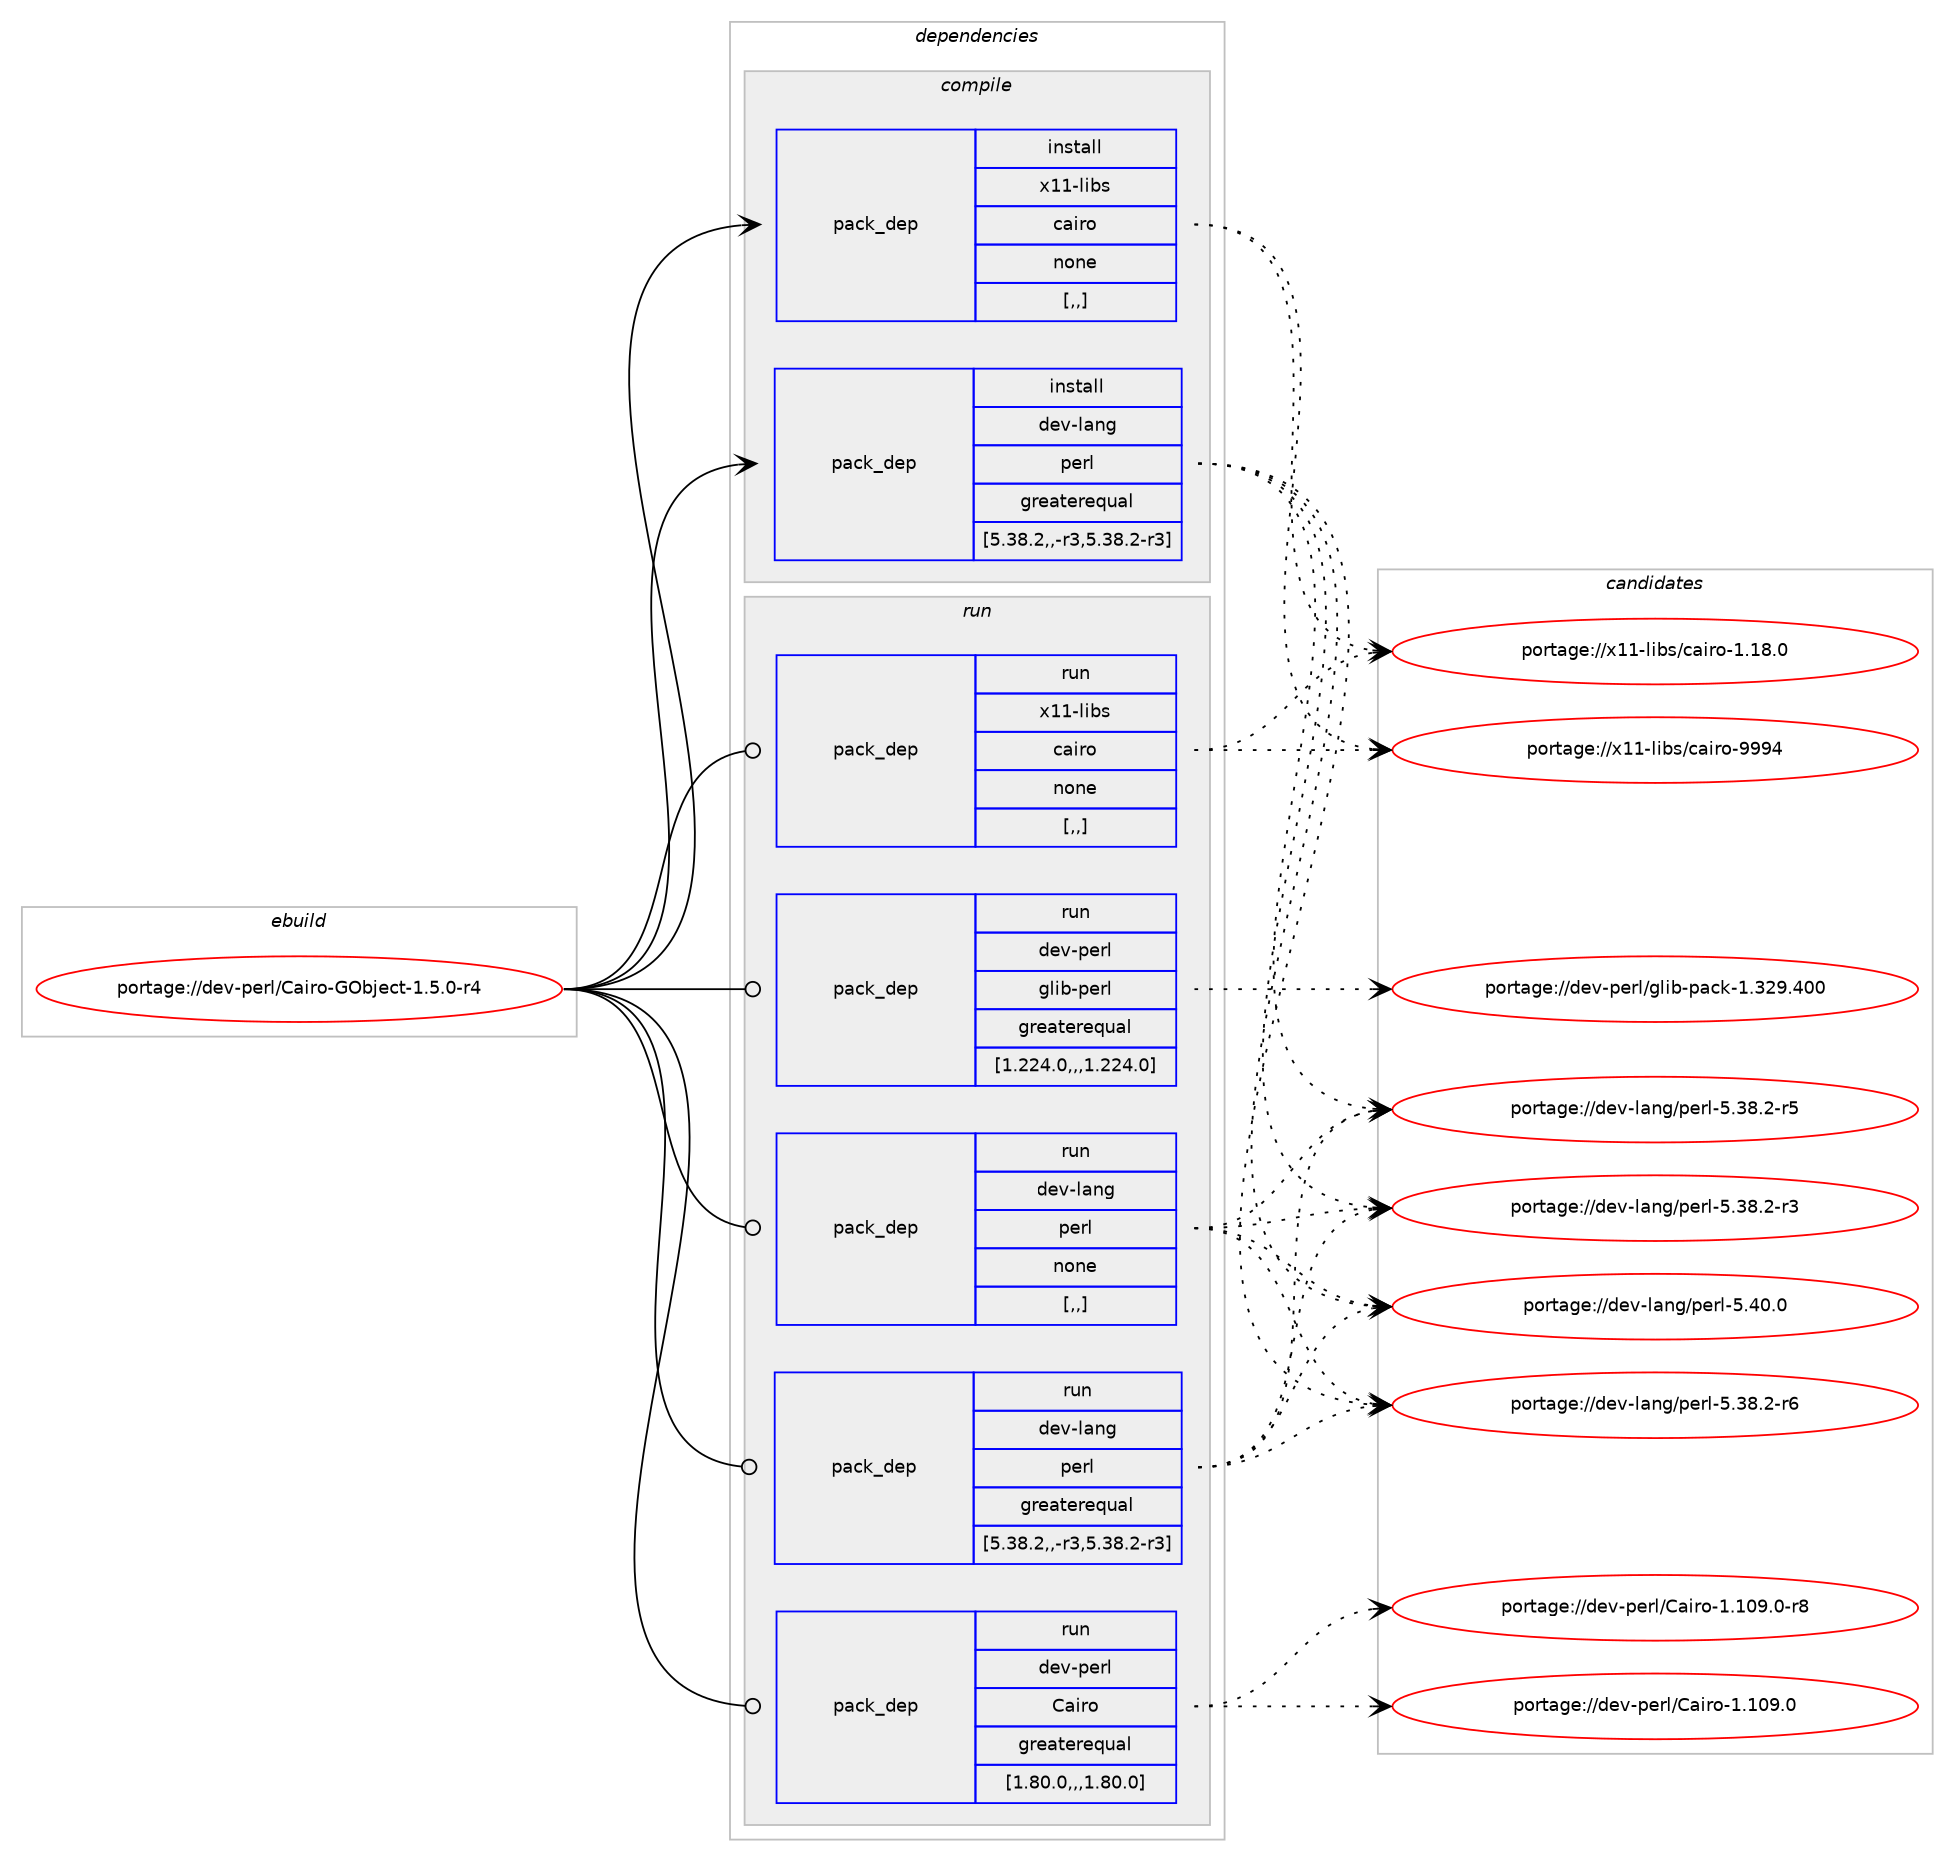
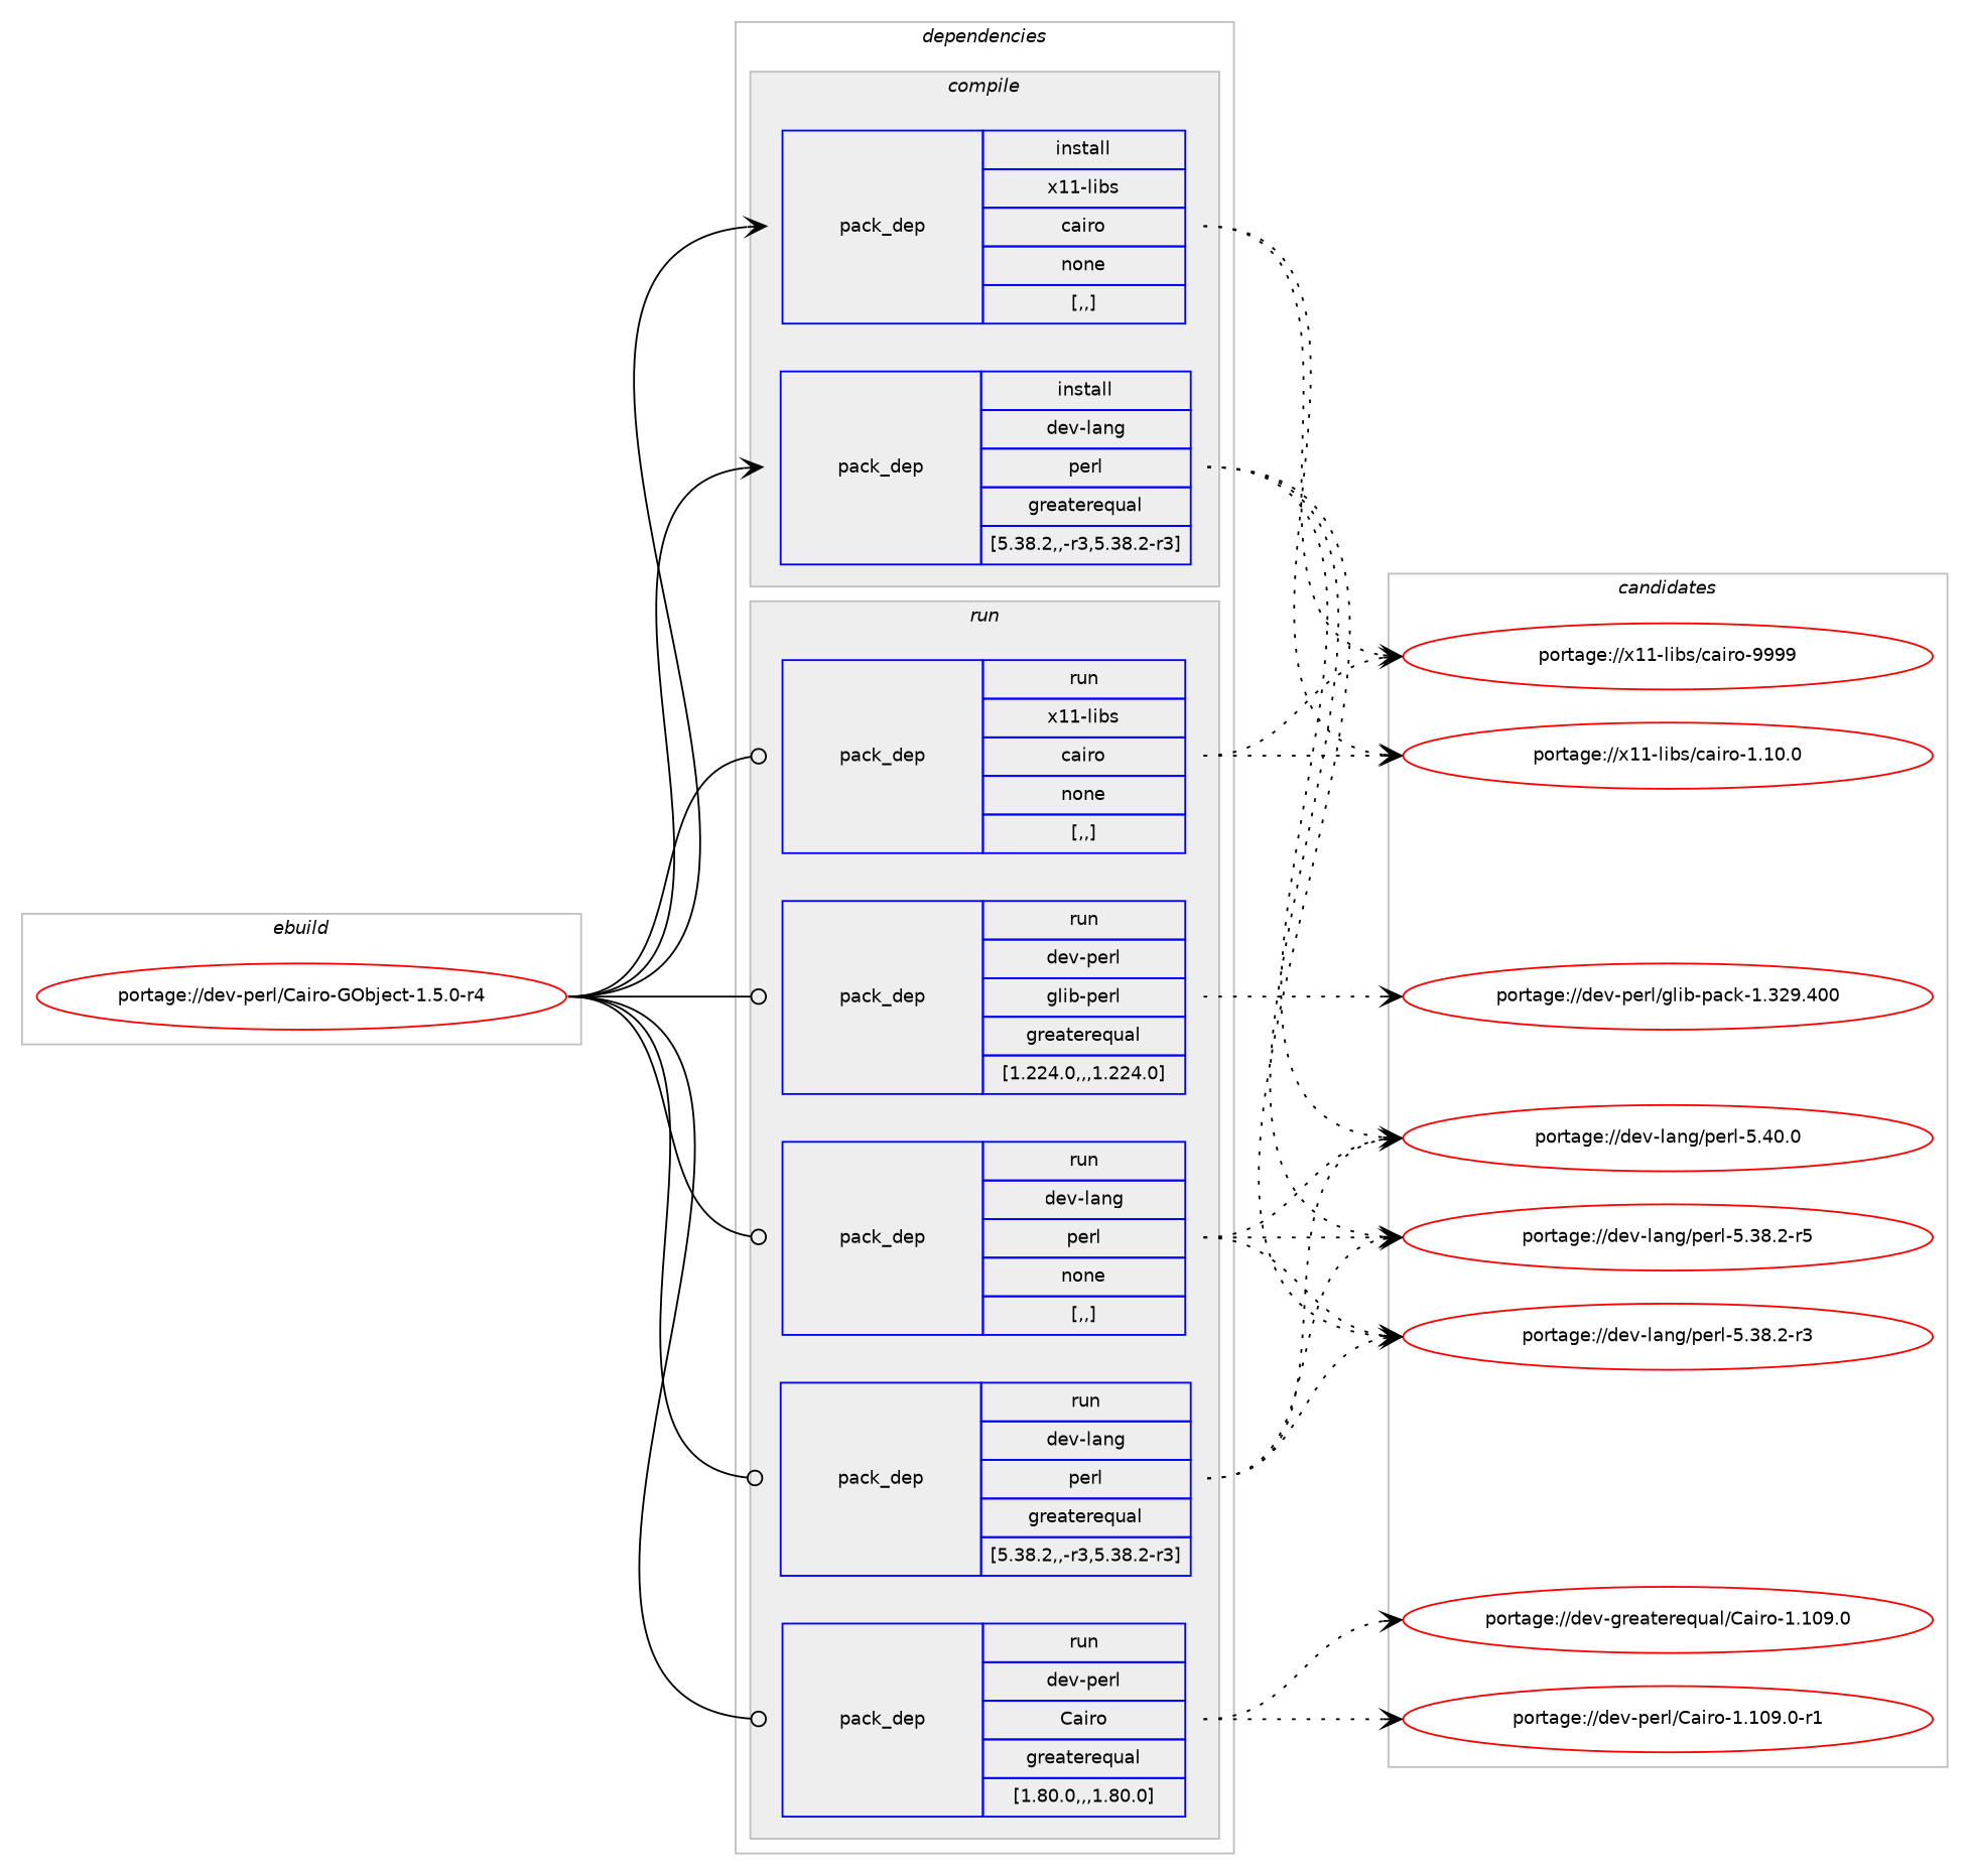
  digraph {
    compound=true
    concentrate=true
    fontname=Helvetica
    fontsize=10
    newrank=true
    rankdir=LR
    ranksep=1.5
    node [color=red fontname=Helvetica fontsize=10]
    edge [arrowhead=vee headport=w style=dotted tailport=e weight=100]
    n1 [label="portage://dev-perl/Cairo-GObject-1.5.0-r4" width=4]
    n2 [color=blue label=<<TABLE BORDER="0" CELLBORDER="1" CELLSPACING="0" CELLPADDING="4" WIDTH="220"><TR><TD ROWSPAN="6" CELLPADDING="30">pack_dep</TD></TR><TR><TD WIDTH="110">install</TD></TR><TR><TD>dev-lang</TD></TR><TR><TD>perl</TD></TR><TR><TD>greaterequal</TD></TR><TR><TD>[5.38.2,,-r3,5.38.2-r3]</TD></TR></TABLE>> shape=none]
    n3 [color=blue label=<<TABLE BORDER="0" CELLBORDER="1" CELLSPACING="0" CELLPADDING="4" WIDTH="220"><TR><TD ROWSPAN="6" CELLPADDING="30">pack_dep</TD></TR><TR><TD WIDTH="110">install</TD></TR><TR><TD>x11-libs</TD></TR><TR><TD>cairo</TD></TR><TR><TD>none</TD></TR><TR><TD>[,,]</TD></TR></TABLE>> shape=none]
    n4 [color=blue label=<<TABLE BORDER="0" CELLBORDER="1" CELLSPACING="0" CELLPADDING="4" WIDTH="220"><TR><TD ROWSPAN="6" CELLPADDING="30">pack_dep</TD></TR><TR><TD WIDTH="110">run</TD></TR><TR><TD>dev-lang</TD></TR><TR><TD>perl</TD></TR><TR><TD>greaterequal</TD></TR><TR><TD>[5.38.2,,-r3,5.38.2-r3]</TD></TR></TABLE>> shape=none]
    n5 [color=blue label=<<TABLE BORDER="0" CELLBORDER="1" CELLSPACING="0" CELLPADDING="4" WIDTH="220"><TR><TD ROWSPAN="6" CELLPADDING="30">pack_dep</TD></TR><TR><TD WIDTH="110">run</TD></TR><TR><TD>dev-lang</TD></TR><TR><TD>perl</TD></TR><TR><TD>none</TD></TR><TR><TD>[,,]</TD></TR></TABLE>> shape=none]
    n6 [color=blue label=<<TABLE BORDER="0" CELLBORDER="1" CELLSPACING="0" CELLPADDING="4" WIDTH="220"><TR><TD ROWSPAN="6" CELLPADDING="30">pack_dep</TD></TR><TR><TD WIDTH="110">run</TD></TR><TR><TD>dev-perl</TD></TR><TR><TD>Cairo</TD></TR><TR><TD>greaterequal</TD></TR><TR><TD>[1.80.0,,,1.80.0]</TD></TR></TABLE>> shape=none]
    n7 [color=blue label=<<TABLE BORDER="0" CELLBORDER="1" CELLSPACING="0" CELLPADDING="4" WIDTH="220"><TR><TD ROWSPAN="6" CELLPADDING="30">pack_dep</TD></TR><TR><TD WIDTH="110">run</TD></TR><TR><TD>dev-perl</TD></TR><TR><TD>glib-perl</TD></TR><TR><TD>greaterequal</TD></TR><TR><TD>[1.224.0,,,1.224.0]</TD></TR></TABLE>> shape=none]
    n8 [color=blue label=<<TABLE BORDER="0" CELLBORDER="1" CELLSPACING="0" CELLPADDING="4" WIDTH="220"><TR><TD ROWSPAN="6" CELLPADDING="30">pack_dep</TD></TR><TR><TD WIDTH="110">run</TD></TR><TR><TD>x11-libs</TD></TR><TR><TD>cairo</TD></TR><TR><TD>none</TD></TR><TR><TD>[,,]</TD></TR></TABLE>> shape=none]
    n9 [label="portage://dev-lang/perl-5.40.0" width=4]
-   n10 [label="portage://dev-lang/perl-5.38.2-r6" width=4]
    n11 [label="portage://dev-lang/perl-5.38.2-r5" width=4]
    n12 [label="portage://dev-lang/perl-5.38.2-r3" width=4]
-   n13 [label="portage://x11-libs/cairo-9994" width=4]
-   n14 [label="portage://x11-libs/cairo-1.18.0" width=4]
-   n15 [label="portage://dev-perl/Cairo-1.109.0-r8" width=4]
-   n16 [label="portage://dev-perl/Cairo-1.109.0" width=4]
+   n13 [label="portage://x11-libs/cairo-9999" width=4]
+   n14 [label="portage://x11-libs/cairo-1.10.0" width=4]
+   n15 [label="portage://dev-perl/Cairo-1.109.0-r1" width=4]
+   n16 [label="portage://dev-greaterequal/Cairo-1.109.0" width=4]
    n17 [label="portage://dev-perl/glib-pack-1.329.400" width=4]
    subgraph cluster_1 {
      color=gray
      label=<<i>ebuild</i>>
      n1
    }
    subgraph cluster_2 {
      color=gray
      label=<<i>dependencies</i>>
      subgraph cluster_3 {
        color=gray
        fillcolor="#eeeeee"
        label=<<i>compile</i>>
        style=filled
        subgraph sub_4 {
          color=gray
          fillcolor="#eeeeee"
          label=<<i>compile</i>>
          style=filled
          n2
        }
        subgraph sub_5 {
          color=gray
          fillcolor="#eeeeee"
          label=<<i>compile</i>>
          style=filled
          n3
        }
      }
      subgraph cluster_6 {
        color=gray
        fillcolor="#eeeeee"
        label=<<i>compile and run</i>>
        style=filled
      }
      subgraph cluster_7 {
        color=gray
        fillcolor="#eeeeee"
        label=<<i>run</i>>
        style=filled
        subgraph sub_8 {
          color=gray
          fillcolor="#eeeeee"
          label=<<i>run</i>>
          style=filled
          n4
        }
        subgraph sub_9 {
          color=gray
          fillcolor="#eeeeee"
          label=<<i>run</i>>
          style=filled
          n5
        }
        subgraph sub_10 {
          color=gray
          fillcolor="#eeeeee"
          label=<<i>run</i>>
          style=filled
          n6
        }
        subgraph sub_11 {
          color=gray
          fillcolor="#eeeeee"
          label=<<i>run</i>>
          style=filled
          n7
        }
        subgraph sub_12 {
          color=gray
          fillcolor="#eeeeee"
          label=<<i>run</i>>
          style=filled
          n8
        }
      }
    }
    subgraph cluster_13 {
      color=gray
      label=<<i>candidates</i>>
      rank=same
      subgraph sub_14 {
        color=black
        label=<<i>candidates</i>>
        nodesep=1
        rank=same
        n9
-       n10
        n11
        n12
      }
      subgraph sub_15 {
        color=black
        label=<<i>candidates</i>>
        nodesep=1
        rank=same
        n13
        n14
      }
      subgraph sub_16 {
        color=black
        label=<<i>candidates</i>>
        nodesep=1
        rank=same
        n9
-       n10
        n11
        n12
      }
      subgraph sub_17 {
        color=black
        label=<<i>candidates</i>>
        nodesep=1
        rank=same
        n9
-       n10
        n11
        n12
      }
      subgraph sub_18 {
        color=black
        label=<<i>candidates</i>>
        nodesep=1
        rank=same
        n15
        n16
      }
      subgraph sub_19 {
        color=black
        label=<<i>candidates</i>>
        nodesep=1
        rank=same
        n17
      }
      subgraph sub_20 {
        color=black
        label=<<i>candidates</i>>
        nodesep=1
        rank=same
        n13
        n14
      }
    }
    n1 -> n2 [style=solid weight=20]
    n1 -> n3 [style=solid weight=20]
    n1 -> n4 [arrowhead=odot style=solid weight=20]
    n1 -> n5 [arrowhead=odot style=solid weight=20]
    n1 -> n6 [arrowhead=odot style=solid weight=20]
    n1 -> n7 [arrowhead=odot style=solid weight=20]
    n1 -> n8 [arrowhead=odot style=solid weight=20]
    n2 -> n9
-   n2 -> n10
    n2 -> n11
    n2 -> n12
    n3 -> n13
    n3 -> n14
    n4 -> n9
-   n4 -> n10
    n4 -> n11
    n4 -> n12
    n5 -> n9
-   n5 -> n10
    n5 -> n11
    n5 -> n12
    n6 -> n15
    n6 -> n16
    n7 -> n17
    n8 -> n13
    n8 -> n14
  }
